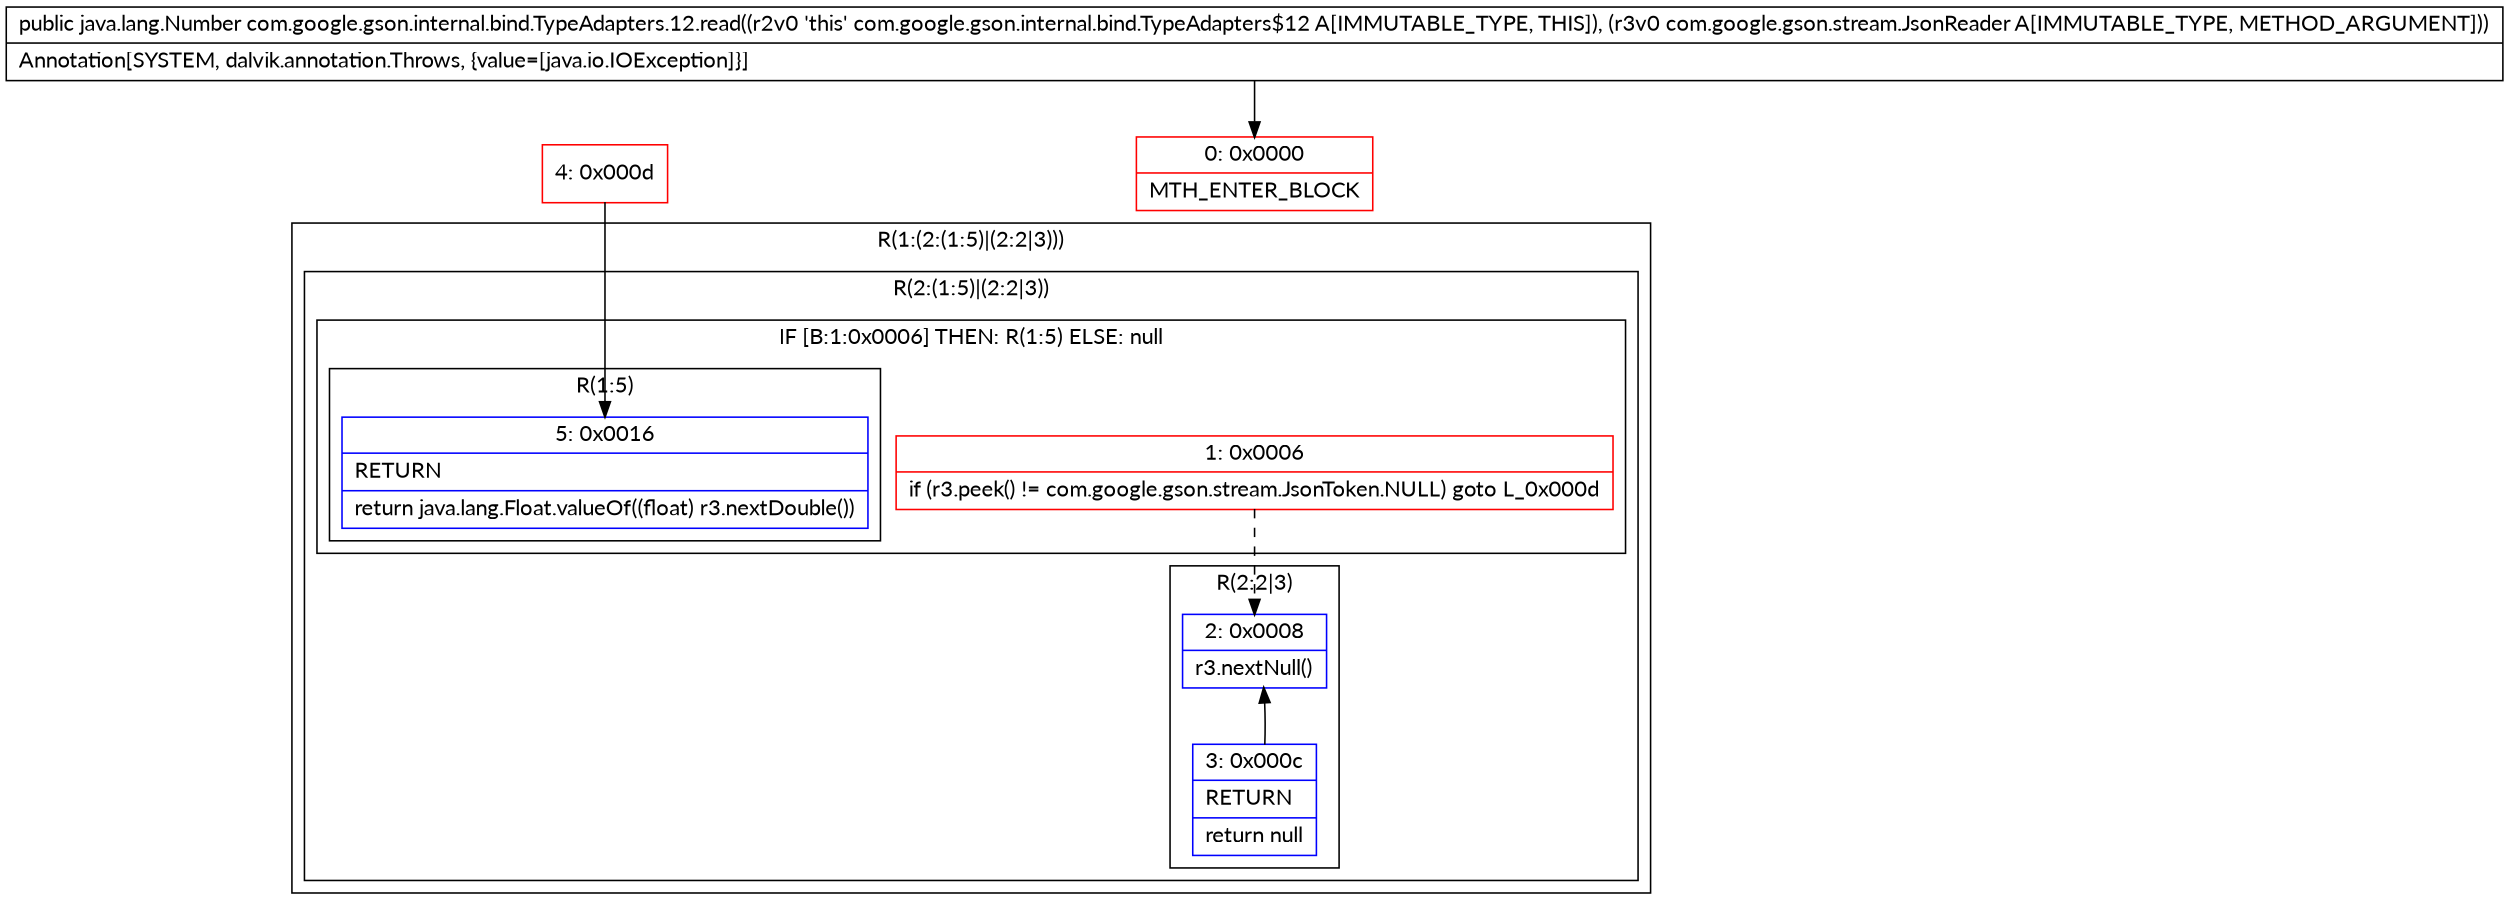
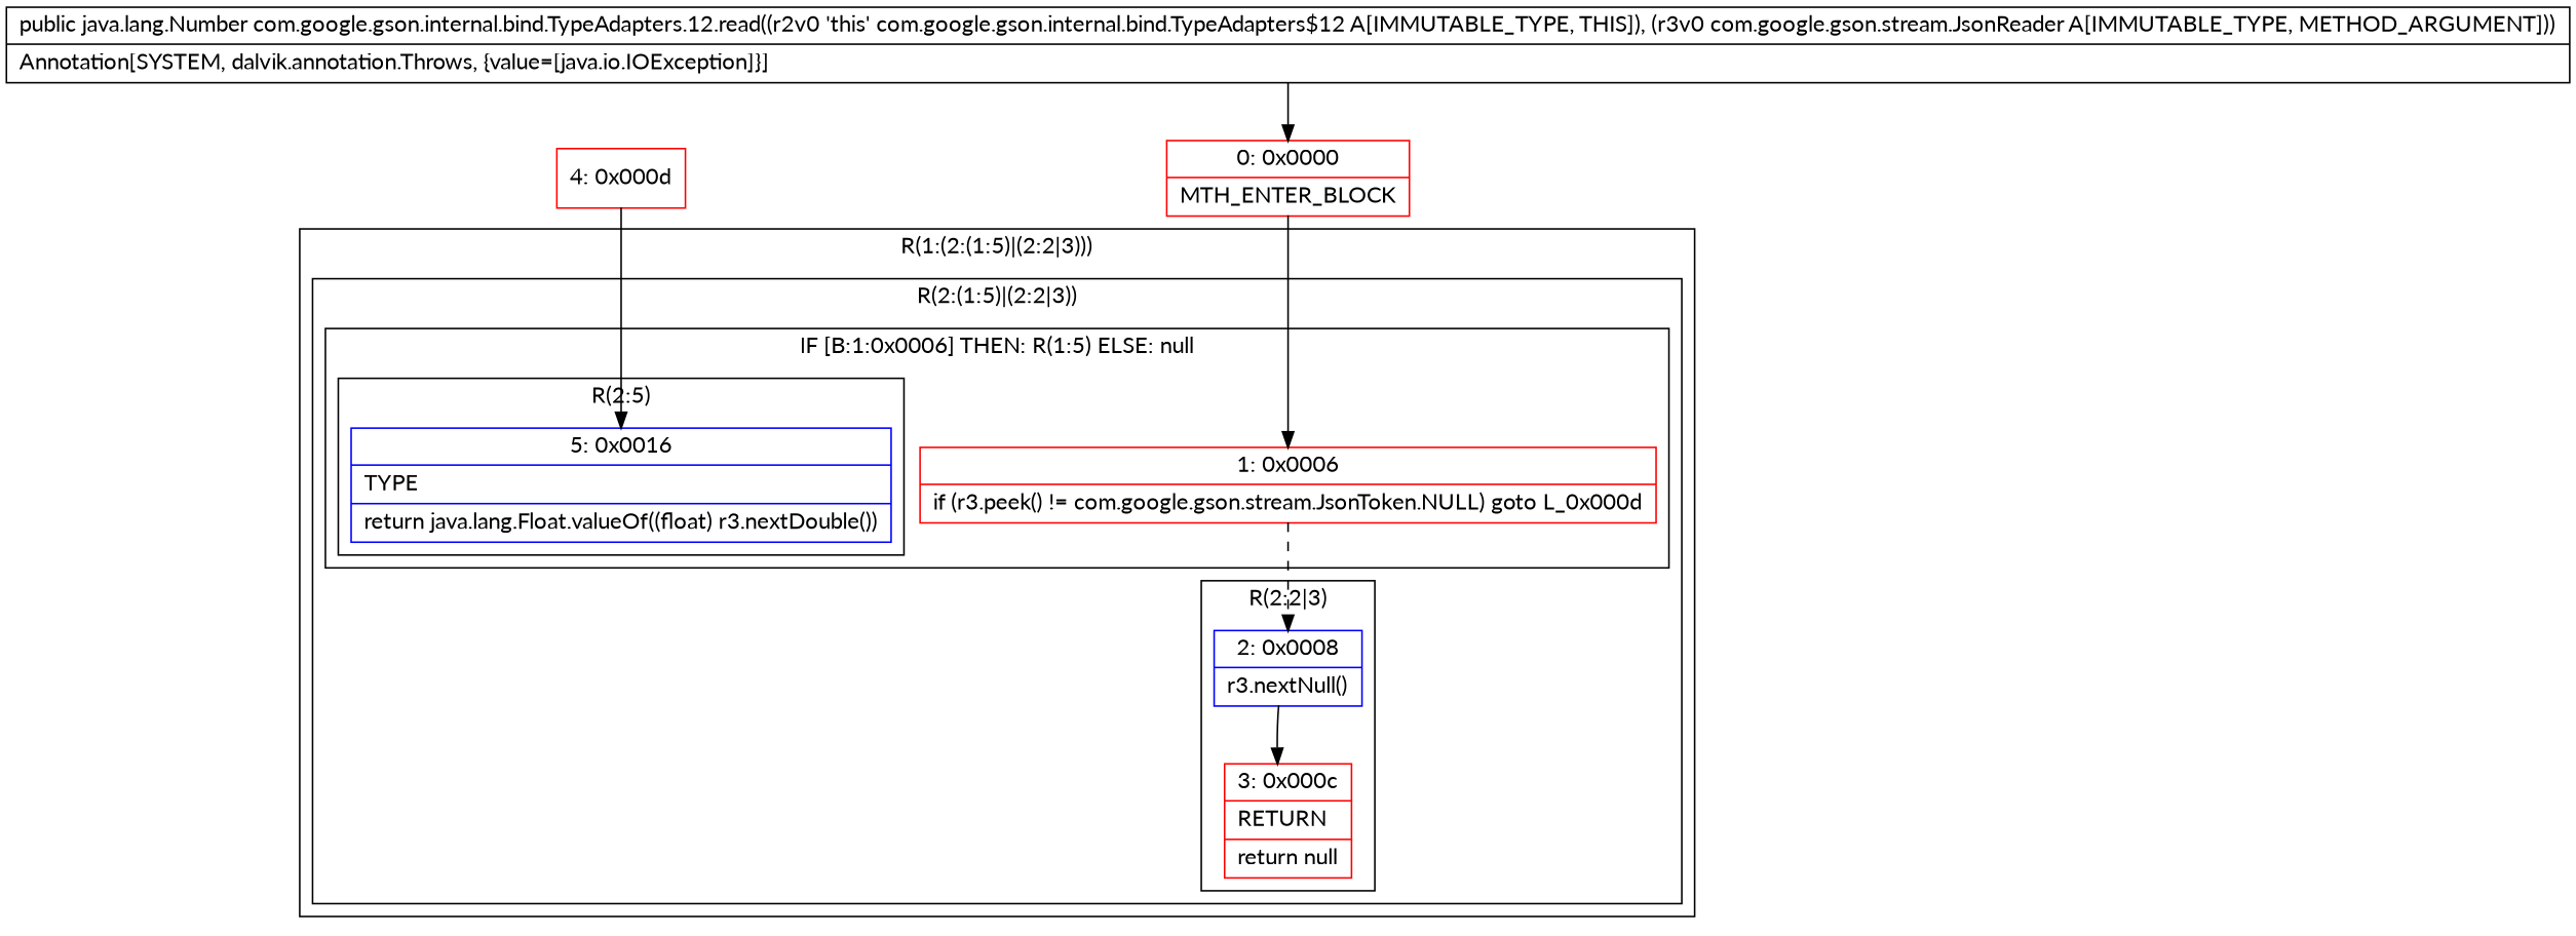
  digraph {
    fontname=Lato
    node [color=blue fontname=Lato shape=record]
    edge [fontname=Lato]
-   n1 [label="{5\:\ 0x0016|RETURN\l|return java.lang.Float.valueOf((float) r3.nextDouble())\l}"]
+   n1 [label="{5\:\ 0x0016|TYPE\l|return java.lang.Float.valueOf((float) r3.nextDouble())\l}"]
    n2 [color=red label="{1\:\ 0x0006|if (r3.peek() != com.google.gson.stream.JsonToken.NULL) goto L_0x000d\l}"]
    n3 [label="{2\:\ 0x0008|r3.nextNull()\l}"]
-   n4 [label="{3\:\ 0x000c|RETURN\l|return null\l}"]
+   n4 [color=red label="{3\:\ 0x000c|RETURN\l|return null\l}"]
    n5 [color=red label="{4\:\ 0x000d}"]
    n6 [color=red label="{0\:\ 0x0000|MTH_ENTER_BLOCK\l}"]
    n7 [label="{public java.lang.Number com.google.gson.internal.bind.TypeAdapters.12.read((r2v0 'this' com.google.gson.internal.bind.TypeAdapters$12 A[IMMUTABLE_TYPE, THIS]), (r3v0 com.google.gson.stream.JsonReader A[IMMUTABLE_TYPE, METHOD_ARGUMENT]))  | Annotation[SYSTEM, dalvik.annotation.Throws, \{value=[java.io.IOException]\}]\l}" color=""]
    subgraph cluster_1 {
      label="R(1:(2:(1:5)|(2:2|3)))"
      subgraph cluster_2 {
        label="R(2:(1:5)|(2:2|3))"
        subgraph cluster_3 {
          label="IF [B:1:0x0006] THEN: R(1:5) ELSE: null"
          n2
          subgraph cluster_4 {
-           label="R(1:5)"
+           label="R(2:5)"
            n1
          }
        }
        subgraph cluster_5 {
          label="R(2:2|3)"
          n3
          n4
        }
      }
    }
    n2 -> n3 [style=dashed]
-   n4 -> n3
+   n3 -> n4
    n5 -> n1
+   n6 -> n2
    n7 -> n6
  }
